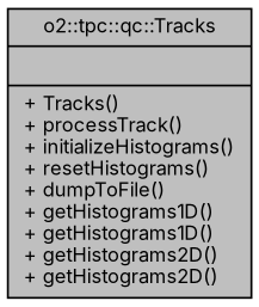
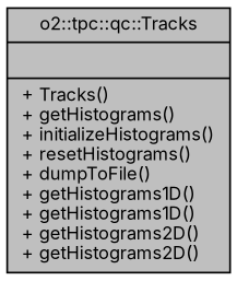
  digraph {
    fontname=Inter
-   n1 [color=black fillcolor=grey75 fontcolor=black fontname=Inter fontsize=10 height=0.2 label="{o2::tpc::qc::Tracks\n||+ Tracks()\l+ processTrack()\l+ initializeHistograms()\l+ resetHistograms()\l+ dumpToFile()\l+ getHistograms1D()\l+ getHistograms1D()\l+ getHistograms2D()\l+ getHistograms2D()\l}" shape=record style=filled width=0.4]
+   n1 [color=black fillcolor=grey75 fontcolor=black fontname=Inter fontsize=10 height=0.2 label="{o2::tpc::qc::Tracks\n||+ Tracks()\l+ getHistograms()\l+ initializeHistograms()\l+ resetHistograms()\l+ dumpToFile()\l+ getHistograms1D()\l+ getHistograms1D()\l+ getHistograms2D()\l+ getHistograms2D()\l}" shape=record style=filled width=0.4]
  }
